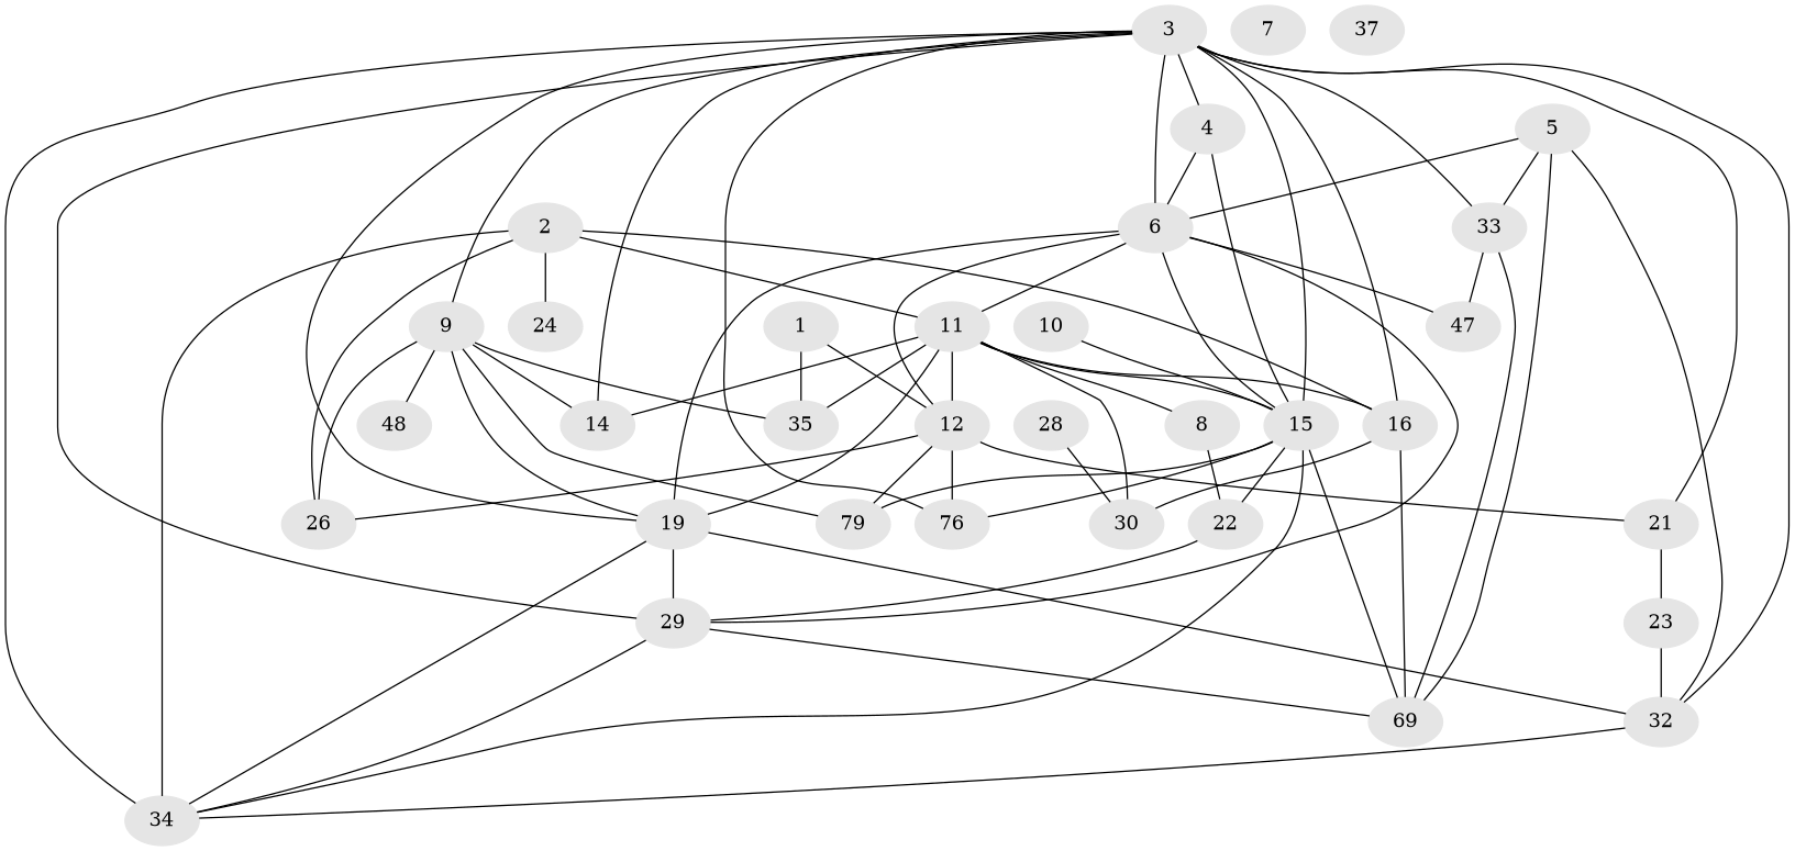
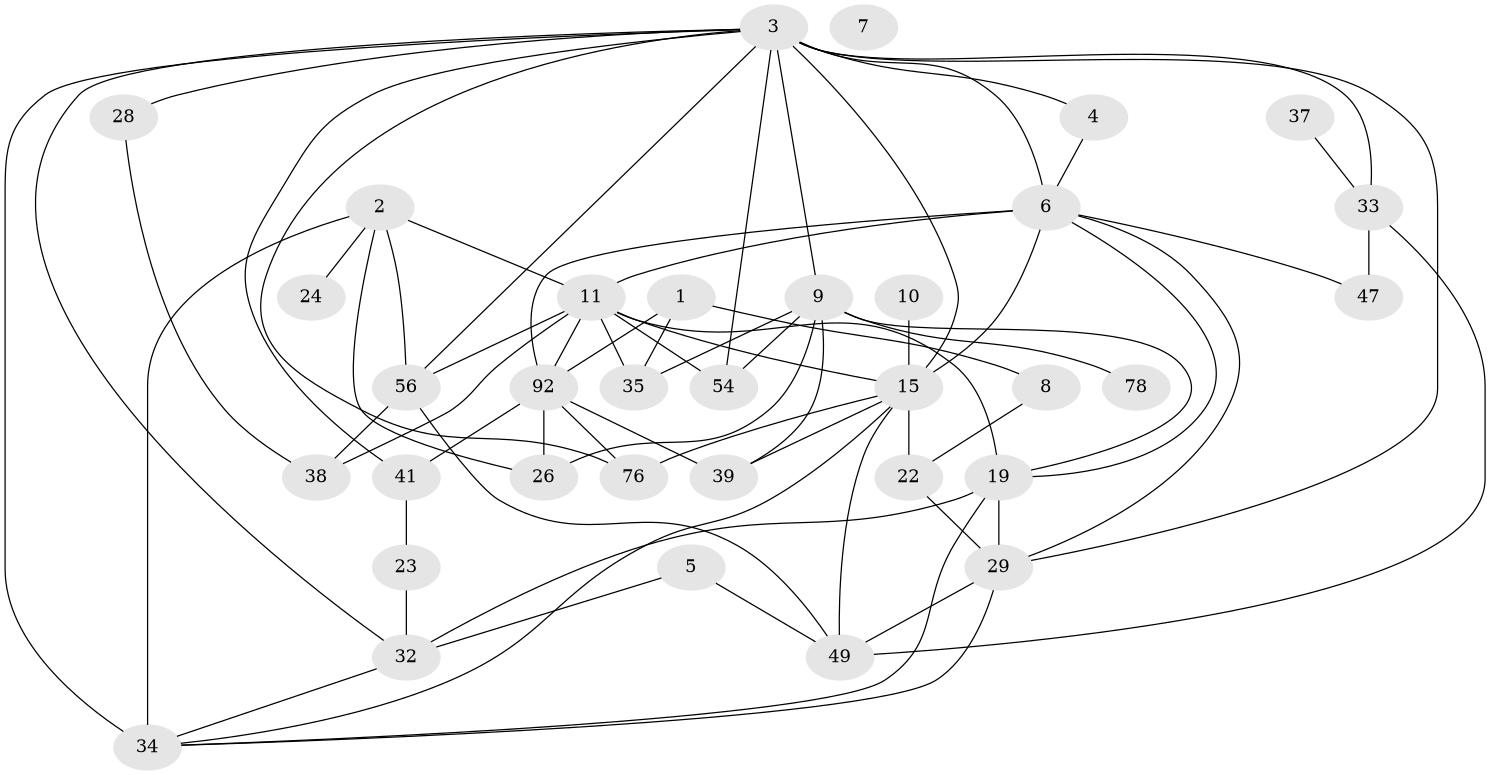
  graph {
    fontname="DejaVu Serif"
    node [color=gray90 fontname="DejaVu Serif" style=filled]
    edge [fontname="DejaVu Serif"]
    1 [super="+33"]
    8
-   12 [super="+63+65"]
+   12 [super="+63+65" label=92]
    35
    22
    26
-   21
+   21 [label=41]
    n8 [label=76]
-   39 [label=79]
+   39
    2 [super="+41+18"]
    11 [super="+13+27+40+55"]
-   16 [super="+43"]
+   16 [super="+43" label=56]
    24
    34 [super="+42"]
-   14 [super="+51"]
+   14 [super="+51" label=54]
    15 [super="+60+17+45"]
    19 [super="+66+64"]
-   38 [super="+68" label=30]
-   49 [super="+57" label=69]
+   38 [super="+68"]
+   49 [super="+57"]
    3 [super="+20"]
    4
    6 [super="+30"]
    9 [super="+46"]
    29 [super="+53"]
    n25 [label=33]
    32
    47
-   48
+   48 [label=78]
    23
    5 [super="+36"]
    7
    10
    28
    37
-   11 -- 8
+   1 -- 8
    1 -- 12
    1 -- 35
    8 -- 22
    12 -- 26
    12 -- 21
    12 -- n8 [weight=2]
    12 -- 39
    22 -- 29
    21 -- 23
    2 -- 26
    2 -- 11 [weight=2]
    2 -- 16 [weight=2]
    2 -- 24
    2 -- 34 [weight=3]
    11 -- 12 [weight=3]
    11 -- 35
    11 -- 16
    11 -- 14
    11 -- 15
    11 -- 19
    11 -- 38
    16 -- 38 [weight=2]
    16 -- 49
    15 -- 22 [weight=3]
    15 -- n8
    15 -- 39
    15 -- 34
    15 -- 49
    19 -- 34
    19 -- 29 [weight=2]
    19 -- 32
    3 -- 21
    3 -- n8
    3 -- 16
    3 -- 34 [weight=2]
    3 -- 14
    3 -- 15 [weight=3]
-   3 -- 19
+   3 -- 28
    3 -- 4
    3 -- 6
    3 -- 9
    3 -- 29
    3 -- n25
    3 -- 32
-   4 -- 15
    4 -- 6
    6 -- 12
    6 -- 11
    6 -- 15 [weight=2]
    6 -- 19
    6 -- 29
    6 -- 47
    9 -- 35
    9 -- 26 [weight=2]
    9 -- 39
    9 -- 14
    9 -- 19
    9 -- 48
    29 -- 34
    29 -- 49
    n25 -- 49
    n25 -- 47
    32 -- 34
    23 -- 32
    5 -- 49
-   5 -- 6
-   5 -- n25
+   37 -- n25
    5 -- 32
    10 -- 15
    28 -- 38
  }
